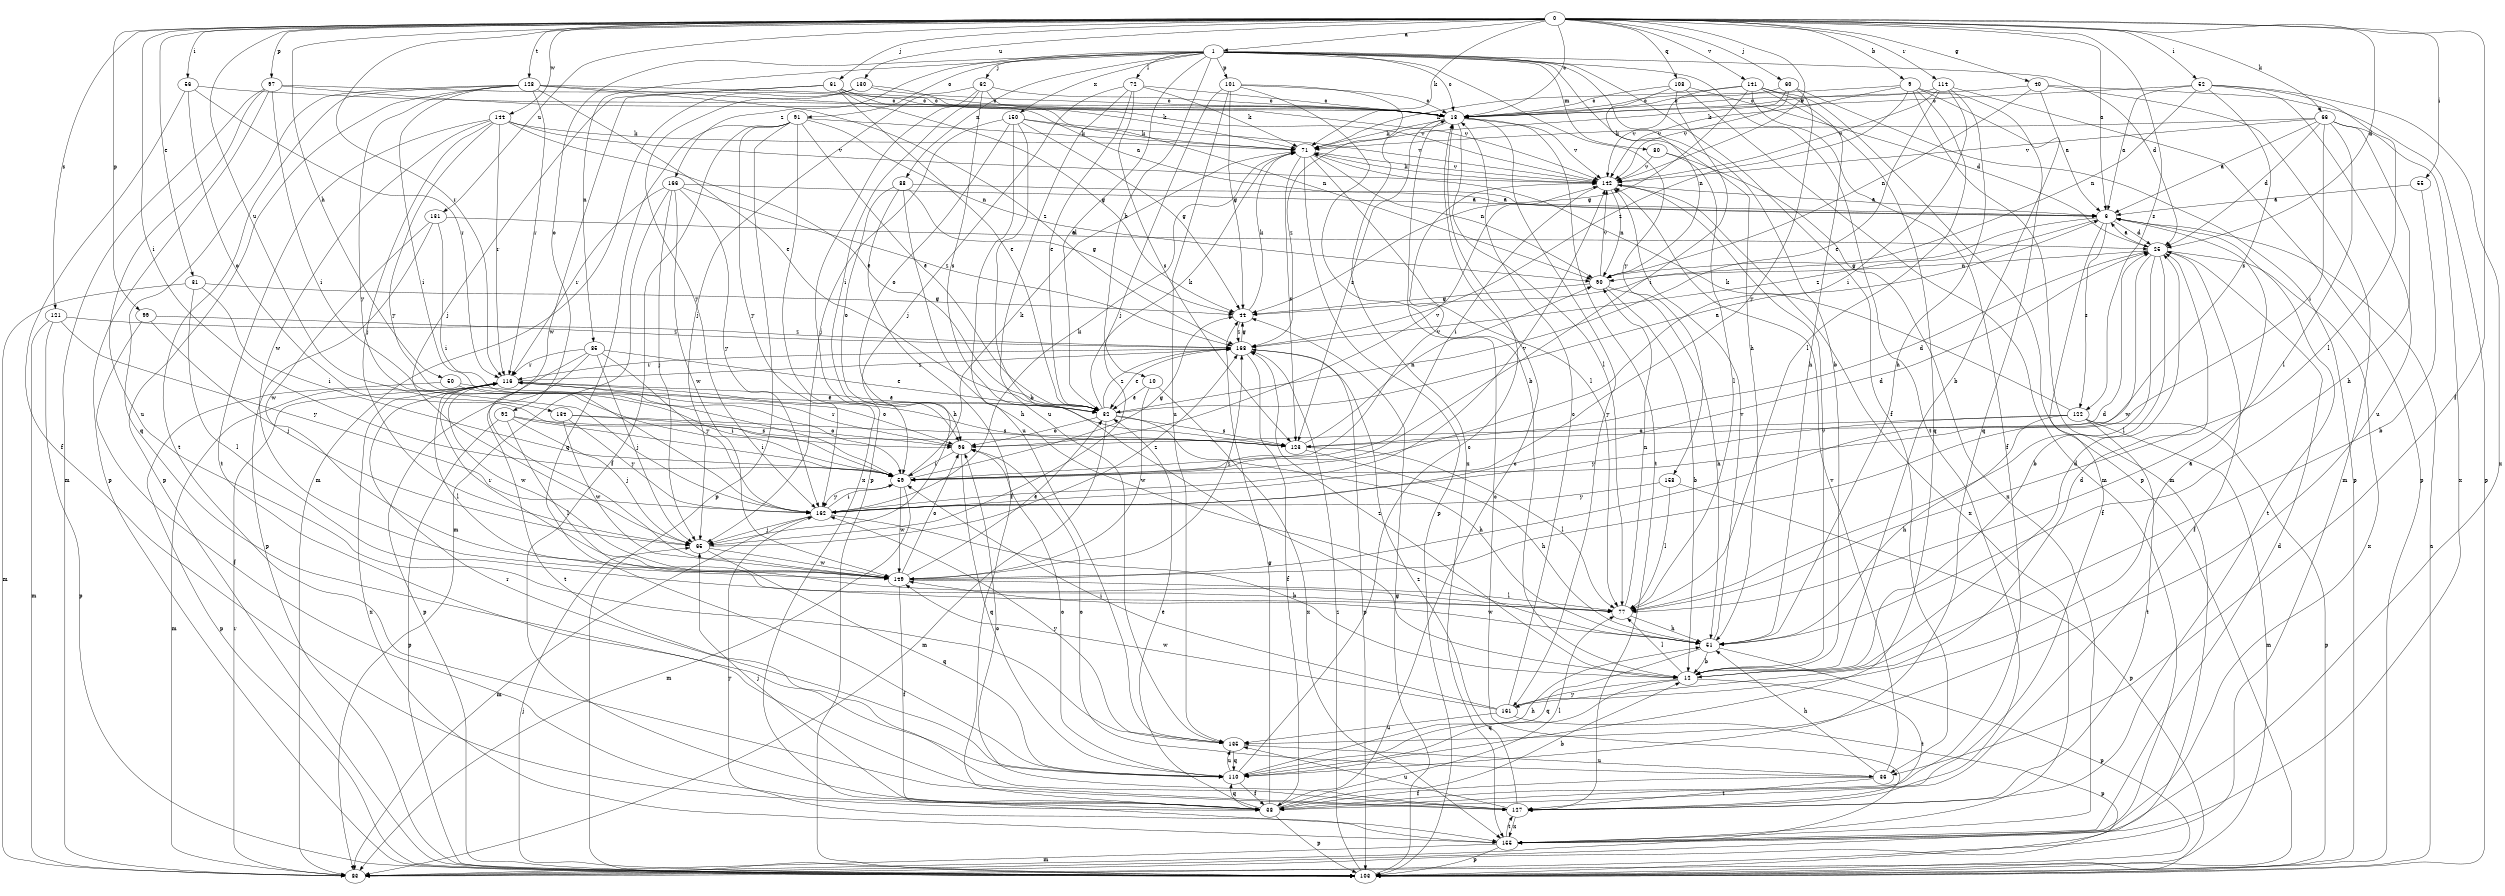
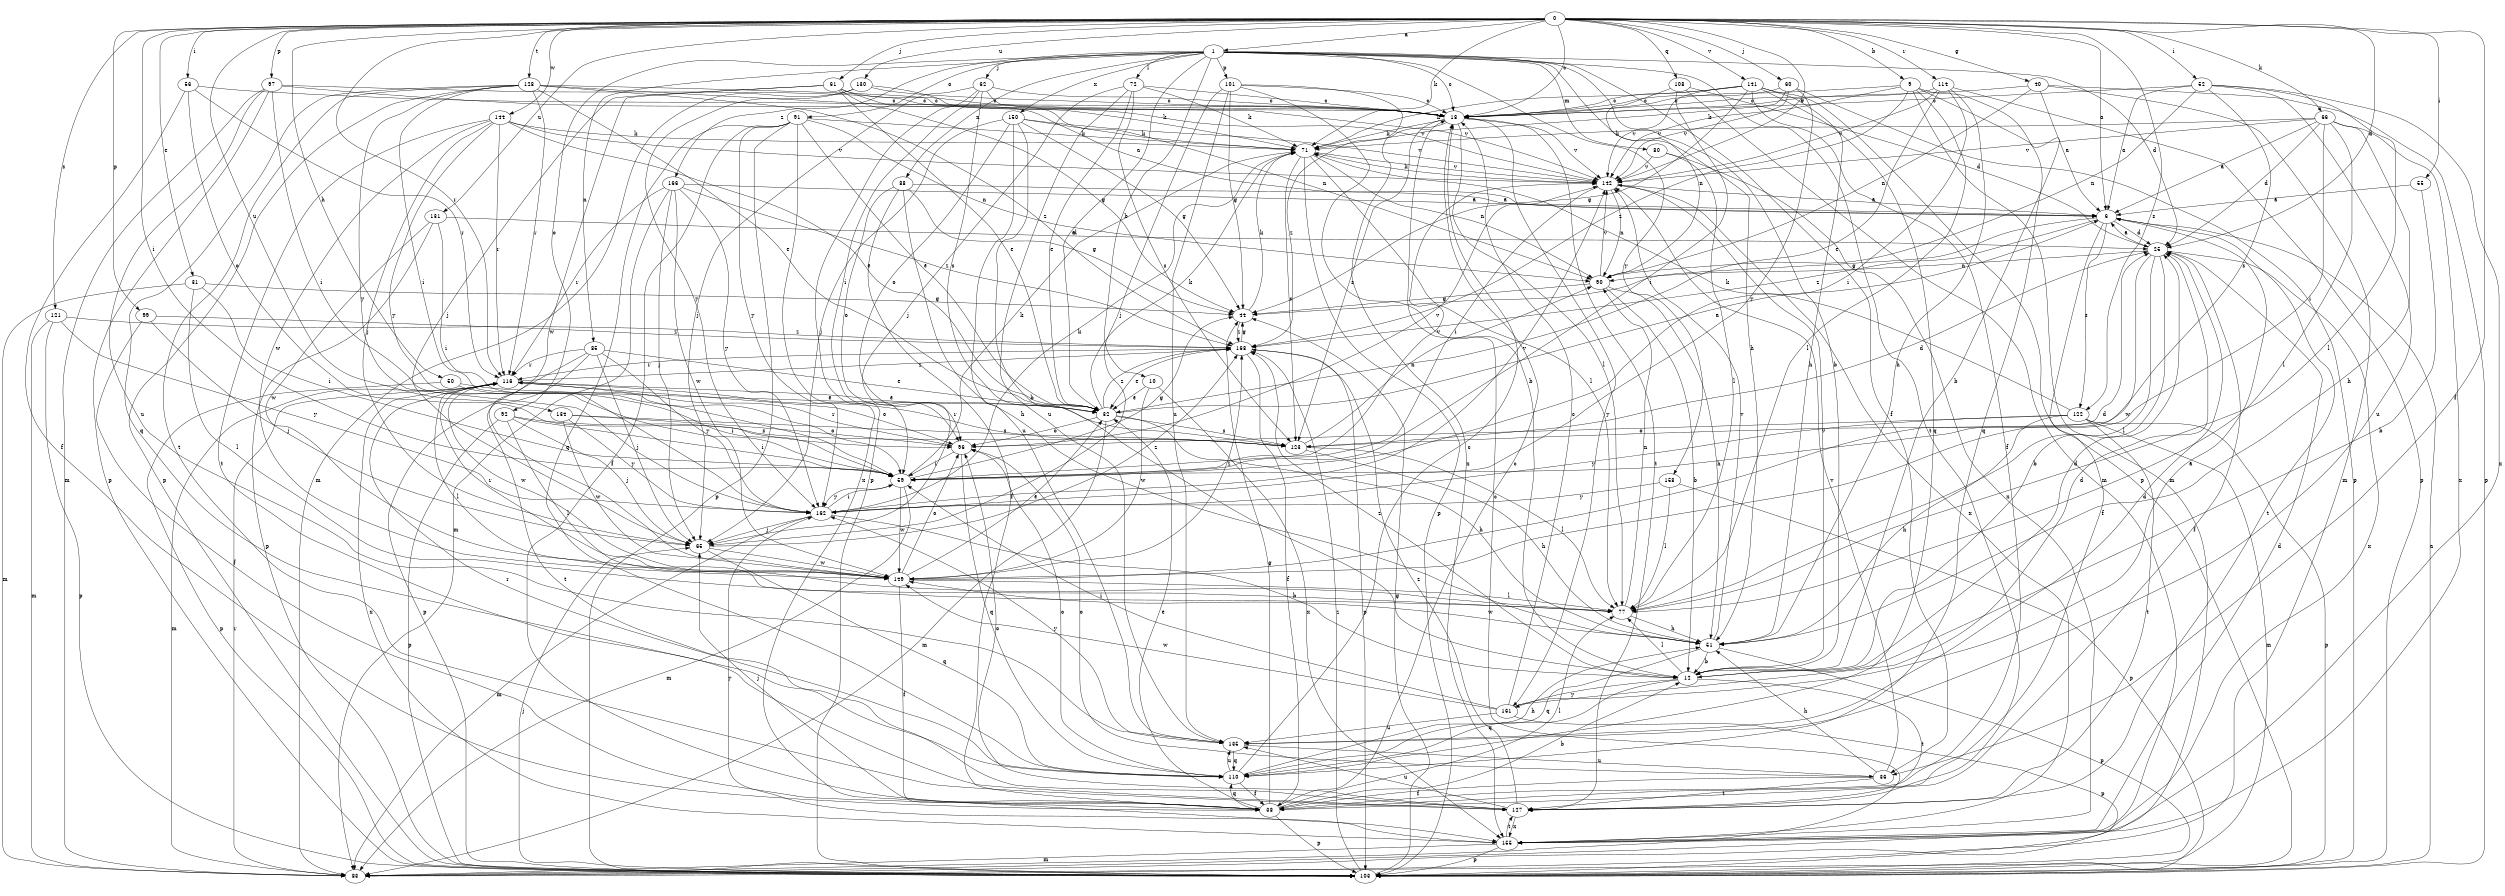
  strict digraph {
    0
    1
    6
    9
    18
    25
    31
    36
    40
    50
    52
    55
    56
    59
    60
    61
    66
    71
    97
    99
    108
    114
    116
    121
    122
    128
    130
    131
    134
    141
    142
    144
    10
    12
    32
    51
    62
    72
    80
    85
    88
    91
    92
    101
    n45 [label=127]
    150
    158
    166
    38
    44
    168
    77
    83
    110
    161
    123
    149
    155
    90
    96
    103
    135
    162
    65
    0 -> 1 [label=a]
    0 -> 6 [label=a]
    0 -> 9 [label=b]
    0 -> 18 [label=c]
    0 -> 25 [label=d]
    0 -> 31 [label=e]
    0 -> 36 [label=f]
    0 -> 40 [label=g]
    0 -> 50 [label=h]
    0 -> 52 [label=i]
    0 -> 55 [label=i]
    0 -> 56 [label=i]
    0 -> 59 [label=i]
    0 -> 60 [label=j]
    0 -> 61 [label=j]
    0 -> 66 [label=k]
    0 -> 71 [label=k]
    0 -> 97 [label=p]
    0 -> 99 [label=p]
    0 -> 108 [label=q]
    0 -> 114 [label=r]
    0 -> 116 [label=r]
    0 -> 121 [label=s]
    0 -> 122 [label=s]
    0 -> 128 [label=t]
    0 -> 130 [label=u]
    0 -> 131 [label=u]
    0 -> 134 [label=u]
    0 -> 141 [label=v]
    0 -> 142 [label=v]
    0 -> 144 [label=w]
    1 -> 18 [label=c]
    1 -> 25 [label=d]
    1 -> 36 [label=f]
    1 -> 10 [label=b]
    1 -> 12 [label=b]
    1 -> 32 [label=e]
    1 -> 51 [label=h]
    1 -> 62 [label=j]
    1 -> 72 [label=l]
    1 -> 80 [label=m]
    1 -> 85 [label=n]
    1 -> 88 [label=n]
    1 -> 91 [label=o]
    1 -> 92 [label=o]
    1 -> 101 [label=p]
    1 -> n45 [label=t]
    1 -> 150 [label=x]
    1 -> 158 [label=y]
    1 -> 166 [label=z]
    6 -> 25 [label=d]
    6 -> 122 [label=s]
    6 -> n45 [label=t]
    6 -> 38 [label=f]
    6 -> 44 [label=g]
    6 -> 168 [label=z]
    9 -> 18 [label=c]
    9 -> 142 [label=v]
    9 -> 12 [label=b]
    9 -> 168 [label=z]
    9 -> 77 [label=l]
    9 -> 83 [label=m]
    9 -> 110 [label=q]
    18 -> 71 [label=k]
    18 -> 142 [label=v]
    18 -> n45 [label=t]
    18 -> 168 [label=z]
    18 -> 77 [label=l]
    18 -> 161 [label=y]
    18 -> 123 [label=s]
    25 -> 6 [label=a]
    25 -> 12 [label=b]
    25 -> 38 [label=f]
    25 -> 77 [label=l]
    25 -> 149 [label=w]
    25 -> 155 [label=x]
    25 -> 90 [label=n]
    31 -> 59 [label=i]
    31 -> 44 [label=g]
    31 -> 77 [label=l]
    31 -> 83 [label=m]
    36 -> 142 [label=v]
    36 -> 51 [label=h]
    36 -> n45 [label=t]
    36 -> 38 [label=f]
    36 -> 96 [label=o]
    40 -> 6 [label=a]
    40 -> 18 [label=c]
    40 -> 83 [label=m]
    40 -> 90 [label=n]
    40 -> 103 [label=p]
    50 -> 59 [label=i]
    50 -> 32 [label=e]
    50 -> 103 [label=p]
    52 -> 6 [label=a]
    52 -> 18 [label=c]
    52 -> 77 [label=l]
    52 -> 123 [label=s]
    52 -> 155 [label=x]
    52 -> 90 [label=n]
    52 -> 135 [label=u]
    55 -> 6 [label=a]
    55 -> 12 [label=b]
    56 -> 18 [label=c]
    56 -> 116 [label=r]
    56 -> 38 [label=f]
    56 -> 96 [label=o]
    59 -> 71 [label=k]
    59 -> 142 [label=v]
    59 -> 44 [label=g]
    59 -> 83 [label=m]
    59 -> 149 [label=w]
    59 -> 162 [label=y]
    60 -> 18 [label=c]
    60 -> 71 [label=k]
    60 -> 142 [label=v]
    60 -> 103 [label=p]
    60 -> 162 [label=y]
    61 -> 18 [label=c]
    61 -> 32 [label=e]
    61 -> 44 [label=g]
    61 -> 149 [label=w]
    61 -> 90 [label=n]
    61 -> 65 [label=j]
    66 -> 6 [label=a]
    66 -> 25 [label=d]
    66 -> 59 [label=i]
    66 -> 71 [label=k]
    66 -> 142 [label=v]
    66 -> 51 [label=h]
    66 -> 77 [label=l]
    66 -> 155 [label=x]
    71 -> 142 [label=v]
    71 -> 77 [label=l]
    71 -> 123 [label=s]
    71 -> 90 [label=n]
    71 -> 103 [label=p]
    97 -> 18 [label=c]
    97 -> 59 [label=i]
    97 -> 142 [label=v]
    97 -> 83 [label=m]
    97 -> 103 [label=p]
    97 -> 135 [label=u]
    99 -> 38 [label=f]
    99 -> 168 [label=z]
    99 -> 65 [label=j]
-   108 -> 18 [label=c]
+   141 -> 18 [label=c]
    108 -> 25 [label=d]
    108 -> 59 [label=i]
    108 -> 83 [label=m]
    108 -> 90 [label=n]
    114 -> 18 [label=c]
    114 -> 59 [label=i]
    114 -> 142 [label=v]
    114 -> 32 [label=e]
    114 -> 51 [label=h]
    114 -> 103 [label=p]
    116 -> 32 [label=e]
    116 -> 168 [label=z]
    116 -> 77 [label=l]
    116 -> 83 [label=m]
    116 -> 149 [label=w]
    116 -> 155 [label=x]
    116 -> 96 [label=o]
    121 -> 168 [label=z]
    121 -> 83 [label=m]
    121 -> 103 [label=p]
    121 -> 162 [label=y]
    122 -> 71 [label=k]
    122 -> 51 [label=h]
    122 -> n45 [label=t]
    122 -> 83 [label=m]
    122 -> 96 [label=o]
    122 -> 103 [label=p]
    122 -> 162 [label=y]
    128 -> 6 [label=a]
    128 -> 18 [label=c]
    128 -> 59 [label=i]
    128 -> 116 [label=r]
    128 -> 32 [label=e]
    128 -> n45 [label=t]
    128 -> 168 [label=z]
    128 -> 110 [label=q]
    128 -> 103 [label=p]
    128 -> 162 [label=y]
    130 -> 18 [label=c]
    130 -> 71 [label=k]
    130 -> 83 [label=m]
    130 -> 162 [label=y]
    131 -> 25 [label=d]
    131 -> 59 [label=i]
    131 -> 149 [label=w]
    131 -> 103 [label=p]
    134 -> 123 [label=s]
    134 -> 149 [label=w]
    134 -> 96 [label=o]
    134 -> 162 [label=y]
    141 -> 71 [label=k]
    141 -> 142 [label=v]
    141 -> 51 [label=h]
    141 -> 38 [label=f]
    141 -> 44 [label=g]
    141 -> 110 [label=q]
    141 -> 103 [label=p]
    142 -> 6 [label=a]
    142 -> 59 [label=i]
    142 -> 71 [label=k]
    142 -> 155 [label=x]
    142 -> 90 [label=n]
    144 -> 71 [label=k]
    144 -> 116 [label=r]
    144 -> 142 [label=v]
    144 -> 32 [label=e]
    144 -> n45 [label=t]
    144 -> 149 [label=w]
    144 -> 162 [label=y]
    144 -> 65 [label=j]
    10 -> 32 [label=e]
    10 -> 149 [label=w]
    10 -> 155 [label=x]
    12 -> 25 [label=d]
    12 -> 142 [label=v]
    12 -> n45 [label=t]
    12 -> 168 [label=z]
    12 -> 77 [label=l]
    12 -> 110 [label=q]
    12 -> 161 [label=y]
    32 -> 6 [label=a]
    32 -> 71 [label=k]
    32 -> 51 [label=h]
    32 -> 168 [label=z]
    32 -> 83 [label=m]
    32 -> 123 [label=s]
    32 -> 96 [label=o]
    51 -> 142 [label=v]
    51 -> 12 [label=b]
    51 -> 110 [label=q]
    51 -> 149 [label=w]
    51 -> 103 [label=p]
    62 -> 18 [label=c]
    62 -> 59 [label=i]
    62 -> 142 [label=v]
    62 -> 123 [label=s]
    62 -> 103 [label=p]
    62 -> 65 [label=j]
    72 -> 18 [label=c]
    72 -> 71 [label=k]
    72 -> 32 [label=e]
    72 -> 123 [label=s]
    72 -> 135 [label=u]
    72 -> 65 [label=j]
    80 -> 142 [label=v]
    80 -> 77 [label=l]
    80 -> 155 [label=x]
    85 -> 116 [label=r]
    85 -> 32 [label=e]
    85 -> n45 [label=t]
    85 -> 103 [label=p]
    85 -> 162 [label=y]
    85 -> 65 [label=j]
    88 -> 6 [label=a]
    88 -> 51 [label=h]
    88 -> 38 [label=f]
    88 -> 44 [label=g]
    88 -> 96 [label=o]
    91 -> 71 [label=k]
    91 -> 32 [label=e]
    91 -> 38 [label=f]
    91 -> 110 [label=q]
    91 -> 155 [label=x]
    91 -> 90 [label=n]
    91 -> 103 [label=p]
    91 -> 162 [label=y]
    92 -> 59 [label=i]
    92 -> 77 [label=l]
    92 -> 123 [label=s]
    92 -> 103 [label=p]
    92 -> 65 [label=j]
    101 -> 18 [label=c]
    101 -> 12 [label=b]
    101 -> 44 [label=g]
    101 -> 155 [label=x]
    101 -> 135 [label=u]
    101 -> 65 [label=j]
    n45 -> 168 [label=z]
    n45 -> 155 [label=x]
    n45 -> 96 [label=o]
    n45 -> 135 [label=u]
    150 -> 71 [label=k]
    150 -> 142 [label=v]
    150 -> 12 [label=b]
    150 -> 44 [label=g]
    150 -> 96 [label=o]
    150 -> 135 [label=u]
    150 -> 65 [label=j]
    158 -> 77 [label=l]
    158 -> 103 [label=p]
    158 -> 162 [label=y]
    166 -> 6 [label=a]
    166 -> 116 [label=r]
    166 -> 168 [label=z]
    166 -> 83 [label=m]
    166 -> 149 [label=w]
    166 -> 162 [label=y]
    166 -> 65 [label=j]
    38 -> 18 [label=c]
    38 -> 12 [label=b]
    38 -> 32 [label=e]
    38 -> 44 [label=g]
    38 -> 77 [label=l]
    38 -> 110 [label=q]
    38 -> 103 [label=p]
    38 -> 65 [label=j]
    44 -> 71 [label=k]
    44 -> 168 [label=z]
    168 -> 116 [label=r]
    168 -> 32 [label=e]
    168 -> 38 [label=f]
    168 -> 44 [label=g]
    168 -> 103 [label=p]
    77 -> 51 [label=h]
    77 -> 90 [label=n]
    83 -> 18 [label=c]
    83 -> 116 [label=r]
    110 -> 18 [label=c]
    110 -> 116 [label=r]
    110 -> 51 [label=h]
    110 -> 38 [label=f]
    110 -> 96 [label=o]
    110 -> 135 [label=u]
    161 -> 6 [label=a]
    161 -> 18 [label=c]
    161 -> 25 [label=d]
    161 -> 59 [label=i]
    161 -> 149 [label=w]
    161 -> 103 [label=p]
    161 -> 135 [label=u]
    123 -> 25 [label=d]
-   123 -> 116 [label=h]
+   123 -> 116 [label=r]
    123 -> 51 [label=h]
    123 -> 77 [label=l]
    123 -> 90 [label=n]
    149 -> 25 [label=d]
    149 -> 116 [label=r]
    149 -> 32 [label=e]
    149 -> 38 [label=f]
    149 -> 168 [label=z]
    149 -> 77 [label=l]
    149 -> 96 [label=o]
    155 -> 25 [label=d]
    155 -> n45 [label=t]
    155 -> 83 [label=m]
    155 -> 103 [label=p]
    155 -> 162 [label=y]
    90 -> 142 [label=v]
    90 -> 12 [label=b]
    90 -> 51 [label=h]
    90 -> 44 [label=g]
    96 -> 59 [label=i]
    96 -> 116 [label=r]
    96 -> 142 [label=v]
    96 -> 110 [label=q]
    103 -> 6 [label=a]
    103 -> 44 [label=g]
    103 -> 168 [label=z]
    103 -> 65 [label=j]
    135 -> 36 [label=u]
    135 -> 110 [label=q]
    135 -> 162 [label=y]
-   162 -> 25 [label=d]
+   135 -> 25 [label=d]
    162 -> 59 [label=i]
    162 -> 71 [label=k]
    162 -> 142 [label=v]
    162 -> 12 [label=b]
    162 -> 83 [label=m]
    162 -> 65 [label=j]
    65 -> 168 [label=z]
    65 -> 110 [label=q]
    65 -> 149 [label=w]
  }
